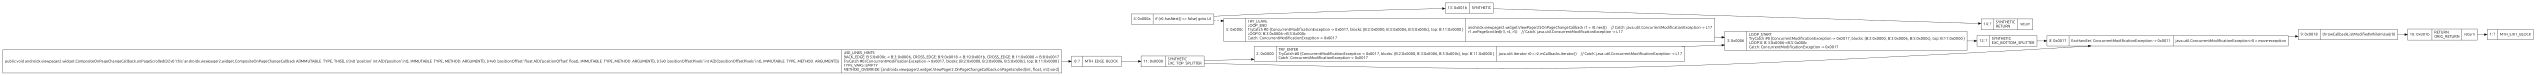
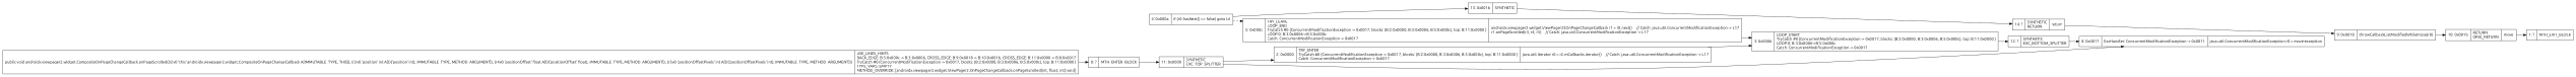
  digraph {
    fontname=Ubuntu
    rankdir=LR
    node [fontname=Ubuntu shape=record]
    edge [fontname=Ubuntu]
-   n1 [label="{0\:\ ?|MTH_EDGE_BLOCK\l}"]
+   n1 [label="{0\:\ ?|MTH_ENTER_BLOCK\l}"]
    n2 [label="{11\:\ 0x0000|SYNTHETIC\lEXC_TOP_SPLITTER\l}"]
    n3 [label="{2\:\ 0x0000|TRY_ENTER\lTryCatch #0 \{ConcurrentModificationException \-\> 0x0017, blocks: (B:2:0x0000, B:3:0x0006, B:5:0x000c), top: B:11:0x0000 \}\lCatch: ConcurrentModificationException \-\> 0x0017\l|java.util.Iterator r0 = r2.mCallbacks.iterator()     \/\/ Catch: java.util.ConcurrentModificationException \-\> L17\l}"]
    n4 [label="{8\:\ 0x0017|ExcHandler: ConcurrentModificationException \-\> 0x0017\l|java.util.ConcurrentModificationException r0 = move\-exception\l}"]
    n5 [label="{3\:\ 0x0006|LOOP_START\lTryCatch #0 \{ConcurrentModificationException \-\> 0x0017, blocks: (B:2:0x0000, B:3:0x0006, B:5:0x000c), top: B:11:0x0000 \}\lLOOP:0: B:3:0x0006\-\>B:5:0x000c\lCatch: ConcurrentModificationException \-\> 0x0017\l}"]
    n6 [label="{9\:\ 0x0018|throwCallbackListModifiedWhileInUse(r0)\l}"]
    n7 [label="{12\:\ ?|SYNTHETIC\lEXC_BOTTOM_SPLITTER\l}"]
    n8 [label="{4\:\ 0x000a|if (r0.hasNext() == false) goto L6\l}"]
    n9 [label="{5\:\ 0x000c|TRY_LEAVE\lLOOP_END\lTryCatch #0 \{ConcurrentModificationException \-\> 0x0017, blocks: (B:2:0x0000, B:3:0x0006, B:5:0x000c), top: B:11:0x0000 \}\lLOOP:0: B:3:0x0006\-\>B:5:0x000c\lCatch: ConcurrentModificationException \-\> 0x0017\l|androidx.viewpager2.widget.ViewPager2$OnPageChangeCallback r1 = r0.next()     \/\/ Catch: java.util.ConcurrentModificationException \-\> L17\lr1.onPageScrolled(r3, r4, r5)     \/\/ Catch: java.util.ConcurrentModificationException \-\> L17\l}"]
    n10 [label="{13\:\ 0x001b|SYNTHETIC\l}"]
    n11 [label="{14\:\ ?|SYNTHETIC\lRETURN\l|return\l}"]
    n12 [label="{1\:\ ?|MTH_EXIT_BLOCK\l}"]
-   n13 [label="{10\:\ 0x001b|RETURN\lORIG_RETURN\l|return\l}"]
+   n13 [label="{10\:\ 0x001b|RETURN\lORIG_RETURN\l|move\l}"]
    n14 [label="{public void androidx.viewpager2.widget.CompositeOnPageChangeCallback.onPageScrolled((r2v0 'this' androidx.viewpager2.widget.CompositeOnPageChangeCallback A[IMMUTABLE_TYPE, THIS]), (r3v0 'position' int A[D('position' int), IMMUTABLE_TYPE, METHOD_ARGUMENT]), (r4v0 'positionOffset' float A[D('positionOffset' float), IMMUTABLE_TYPE, METHOD_ARGUMENT]), (r5v0 'positionOffsetPixels' int A[D('positionOffsetPixels' int), IMMUTABLE_TYPE, METHOD_ARGUMENT]))  | USE_LINES_HINTS\lBACK_EDGE: B:5:0x000c \-\> B:3:0x0006, CROSS_EDGE: B:9:0x0018 \-\> B:10:0x001b, CROSS_EDGE: B:11:0x0000 \-\> B:8:0x0017\lTryCatch #0 \{ConcurrentModificationException \-\> 0x0017, blocks: (B:2:0x0000, B:3:0x0006, B:5:0x000c), top: B:11:0x0000 \}\lTYPE_VARS: EMPTY\lMETHOD_OVERRIDE: [androidx.viewpager2.widget.ViewPager2.OnPageChangeCallback.onPageScrolled(int, float, int):void]\l}"]
    n1 -> n2
    n2 -> n3
    n2 -> n4
    n3 -> n5
-   n4 -> n6
+   n11 -> n6
    n5 -> n7
    n6 -> n13
    n7 -> n4
    n8 -> n9 [style=dashed]
    n8 -> n10
    n9 -> n5
    n10 -> n11
    n13 -> n12
    n14 -> n1
  }
